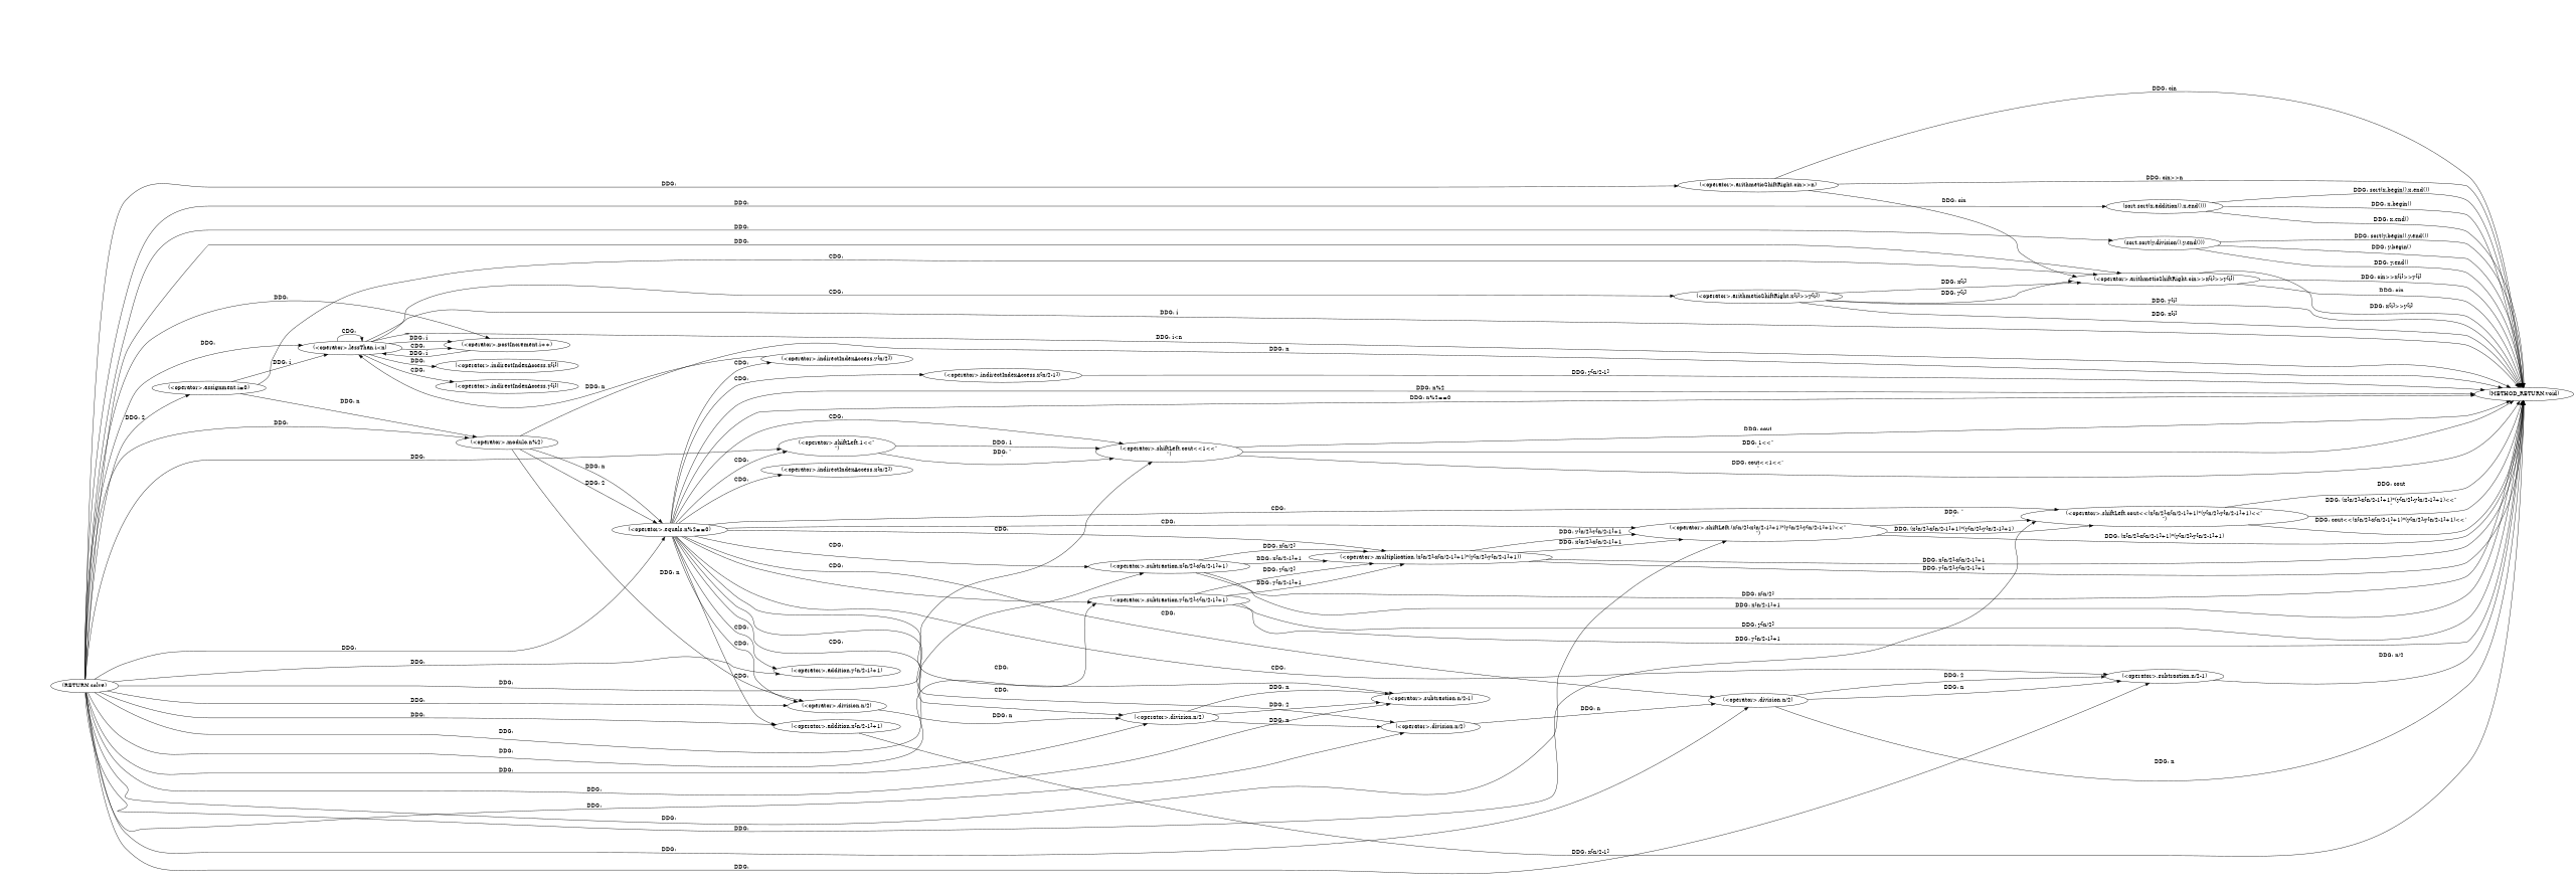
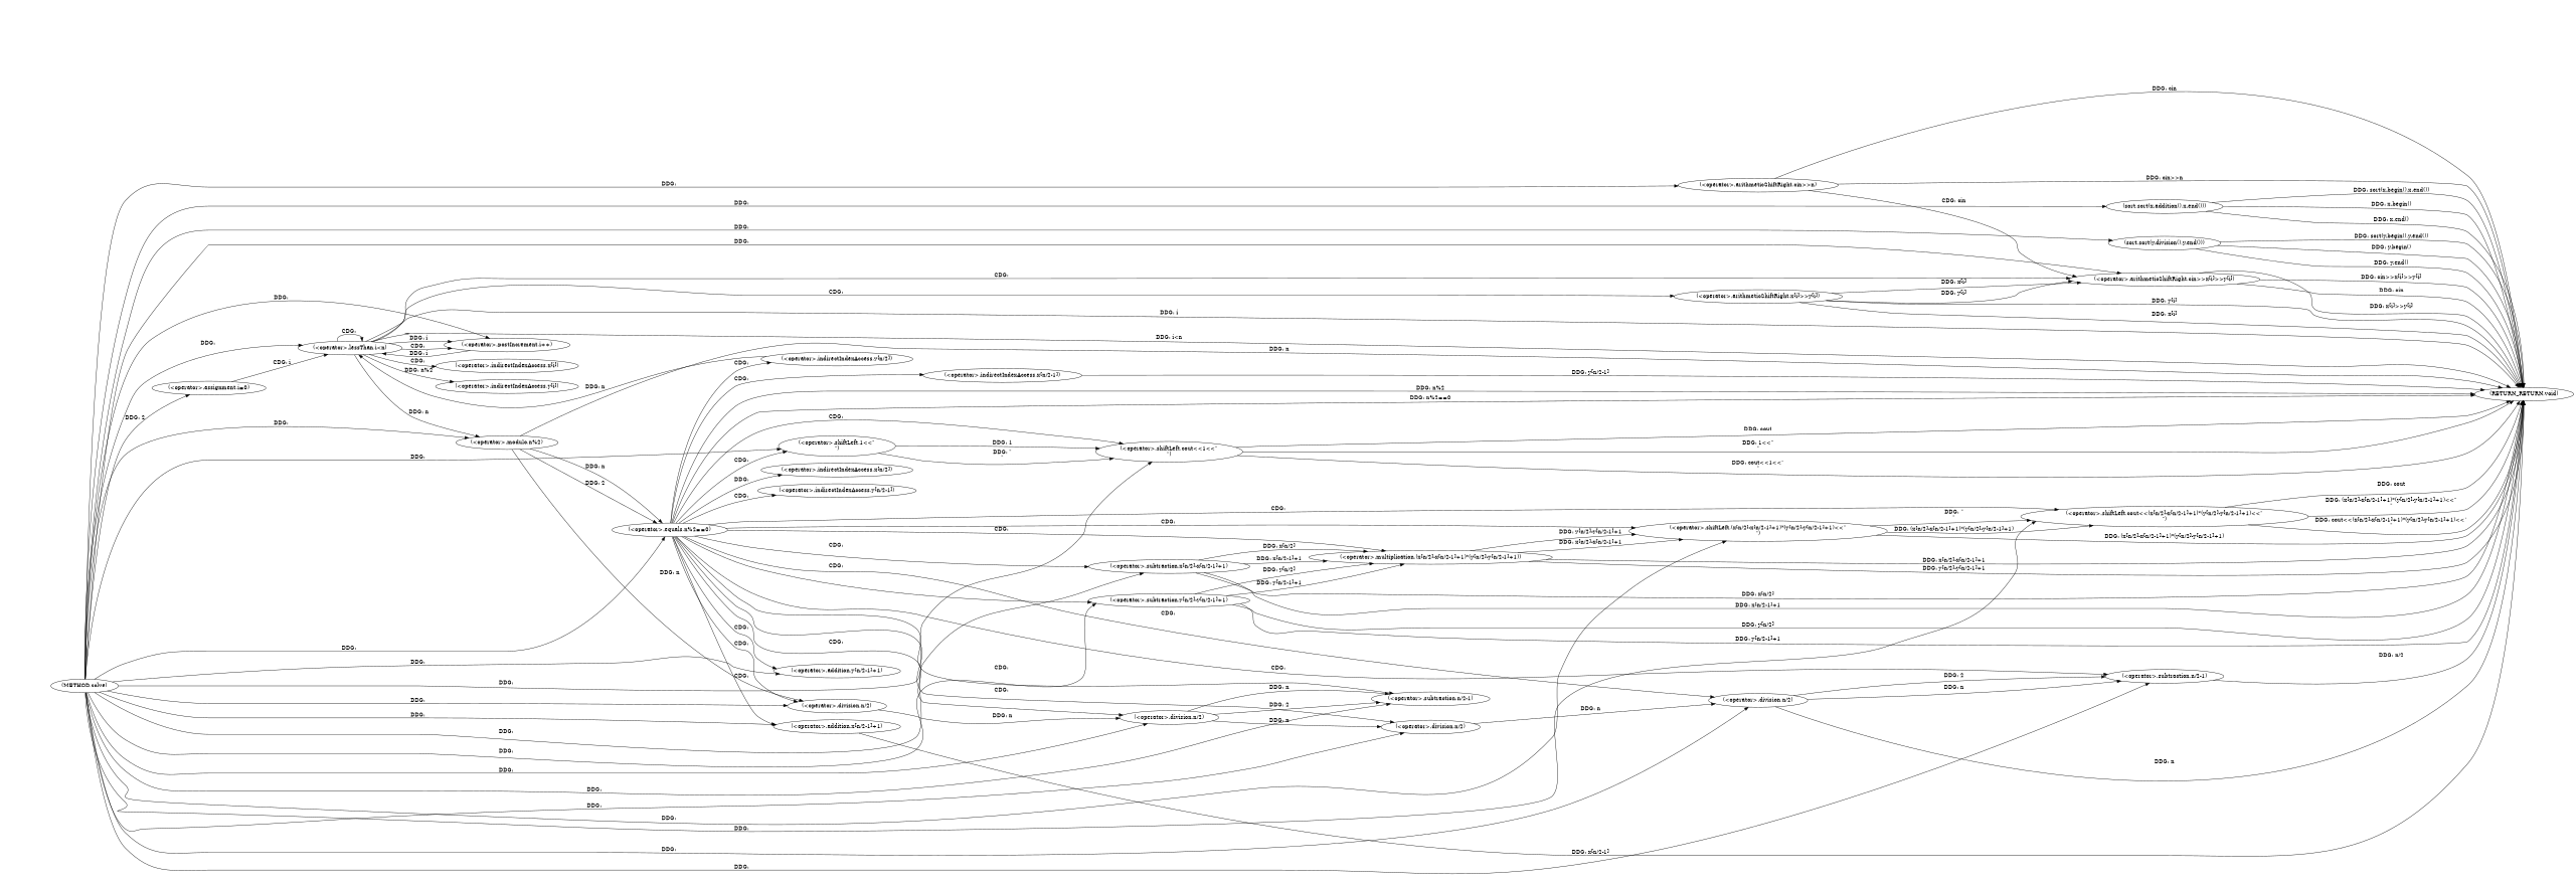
  digraph {
    rankdir=LR
-   n1 [label="(RETURN,solve)"]
+   n1 [label="(METHOD,solve)"]
    n2 [label="(<operator>.arithmeticShiftRight,cin>>n)"]
    n3 [label="(sort,sort(x.addition(),x.end()))"]
    n4 [label="(sort,sort(y.division(),y.end()))"]
    n5 [label="(<operator>.assignment,i=0)"]
    n6 [label="(<operator>.lessThan,i<n)"]
    n7 [label="(<operator>.postIncrement,i++)"]
    n8 [label="(<operator>.equals,n%2==0)"]
    n9 [label="(<operator>.arithmeticShiftRight,cin>>x[i]>>y[i])"]
    n10 [label="(<operator>.shiftLeft,cout<<(x[n/2]-x[n/2-1]+1)*(y[n/2]-y[n/2-1]+1)<<\"\n\")"]
    n11 [label="(<operator>.modulo,n%2)"]
    n12 [label="(<operator>.shiftLeft,cout<<1<<\"\n\")"]
    n13 [label="(<operator>.shiftLeft,(x[n/2]-x[n/2-1]+1)*(y[n/2]-y[n/2-1]+1)<<\"\n\")"]
    n14 [label="(<operator>.shiftLeft,1<<\"\n\")"]
    n15 [label="(<operator>.subtraction,x[n/2]-x[n/2-1]+1)"]
    n16 [label="(<operator>.subtraction,y[n/2]-y[n/2-1]+1)"]
    n17 [label="(<operator>.addition,x[n/2-1]+1)"]
    n18 [label="(<operator>.addition,y[n/2-1]+1)"]
    n19 [label="(<operator>.division,n/2)"]
    n20 [label="(<operator>.division,n/2)"]
    n21 [label="(<operator>.subtraction,n/2-1)"]
    n22 [label="(<operator>.subtraction,n/2-1)"]
    n23 [label="(<operator>.division,n/2)"]
    n24 [label="(<operator>.division,n/2)"]
-   n25 [label="(METHOD_RETURN,void)"]
+   n25 [label="(RETURN_RETURN,void)"]
    n26 [label="(<operator>.arithmeticShiftRight,x[i]>>y[i])"]
    n27 [label="(<operator>.indirectIndexAccess,x[i])"]
    n28 [label="(<operator>.indirectIndexAccess,y[i])"]
    n29 [label="(<operator>.multiplication,(x[n/2]-x[n/2-1]+1)*(y[n/2]-y[n/2-1]+1))"]
    n30 [label="(<operator>.indirectIndexAccess,x[n/2])"]
    n31 [label="(<operator>.indirectIndexAccess,y[n/2])"]
    n32 [label="(<operator>.indirectIndexAccess,x[n/2-1])"]
+   n33 [label="(<operator>.indirectIndexAccess,y[n/2-1])"]
    n1 -> n2 [label="DDG: "]
    n1 -> n3 [label="DDG: "]
    n1 -> n4 [label="DDG: "]
    n1 -> n5 [label="DDG: 2"]
    n1 -> n6 [label="DDG: "]
    n1 -> n7 [label="DDG: "]
    n1 -> n8 [label="DDG: "]
    n1 -> n9 [label="DDG: "]
    n1 -> n10 [label="DDG: "]
    n1 -> n11 [label="DDG: "]
    n1 -> n12 [label="DDG: "]
    n1 -> n13 [label="DDG: "]
    n1 -> n14 [label="DDG: "]
    n1 -> n15 [label="DDG: "]
    n1 -> n16 [label="DDG: "]
    n1 -> n17 [label="DDG: "]
    n1 -> n18 [label="DDG: "]
    n1 -> n19 [label="DDG: "]
    n1 -> n20 [label="DDG: "]
    n1 -> n21 [label="DDG: "]
    n1 -> n22 [label="DDG: "]
    n1 -> n23 [label="DDG: "]
    n1 -> n24 [label="DDG: "]
-   n2 -> n9 [label="DDG: cin"]
+   n2 -> n9 [label="CDG: cin"]
    n2 -> n25 [label="DDG: cin"]
    n2 -> n25 [label="DDG: cin>>n"]
    n3 -> n25 [label="DDG: x.begin()"]
    n3 -> n25 [label="DDG: x.end()"]
    n3 -> n25 [label="DDG: sort(x.begin(),x.end())"]
    n4 -> n25 [label="DDG: y.begin()"]
    n4 -> n25 [label="DDG: y.end()"]
    n4 -> n25 [label="DDG: sort(y.begin(),y.end())"]
-   n5 -> n6 [label="DDG: i"]
+   n5 -> n6 [label="CDG: i"]
    n6 -> n6 [label="CDG: "]
    n6 -> n7 [label="DDG: i"]
    n6 -> n7 [label="CDG: "]
-   n5 -> n9 [label="CDG: "]
-   n5 -> n11 [label="DDG: n"]
+   n6 -> n9 [label="CDG: "]
+   n6 -> n11 [label="DDG: n"]
    n6 -> n25 [label="DDG: i"]
    n6 -> n25 [label="DDG: i<n"]
    n6 -> n26 [label="CDG: "]
-   n6 -> n27 [label="DDG: "]
-   n6 -> n28 [label="CDG: "]
+   n6 -> n27 [label="CDG: "]
+   n6 -> n28 [label="DDG: n%2"]
    n7 -> n6 [label="DDG: i"]
    n8 -> n10 [label="CDG: "]
    n8 -> n12 [label="CDG: "]
    n8 -> n13 [label="CDG: "]
    n8 -> n14 [label="CDG: "]
    n8 -> n15 [label="CDG: "]
    n8 -> n16 [label="CDG: "]
    n8 -> n17 [label="CDG: "]
    n8 -> n18 [label="CDG: "]
    n8 -> n19 [label="CDG: "]
    n8 -> n20 [label="CDG: "]
    n8 -> n21 [label="CDG: "]
    n8 -> n22 [label="CDG: "]
    n8 -> n23 [label="CDG: "]
    n8 -> n24 [label="CDG: "]
    n8 -> n25 [label="DDG: n%2"]
    n8 -> n25 [label="DDG: n%2==0"]
    n8 -> n29 [label="CDG: "]
-   n8 -> n30 [label="CDG: "]
+   n8 -> n30 [label="DDG: "]
    n8 -> n31 [label="CDG: "]
    n8 -> n32 [label="CDG: "]
+   n8 -> n33 [label="CDG: "]
    n9 -> n25 [label="DDG: cin"]
    n9 -> n25 [label="DDG: x[i]>>y[i]"]
    n9 -> n25 [label="DDG: cin>>x[i]>>y[i]"]
    n10 -> n25 [label="DDG: cout"]
    n10 -> n25 [label="DDG: (x[n/2]-x[n/2-1]+1)*(y[n/2]-y[n/2-1]+1)<<\"\n\""]
    n10 -> n25 [label="DDG: cout<<(x[n/2]-x[n/2-1]+1)*(y[n/2]-y[n/2-1]+1)<<\"\n\""]
    n11 -> n8 [label="DDG: 2"]
    n11 -> n8 [label="DDG: n"]
    n11 -> n19 [label="DDG: n"]
    n11 -> n25 [label="DDG: n"]
    n12 -> n25 [label="DDG: cout"]
    n12 -> n25 [label="DDG: 1<<\"\n\""]
    n12 -> n25 [label="DDG: cout<<1<<\"\n\""]
    n13 -> n10 [label="DDG: \"\n\""]
    n13 -> n10 [label="DDG: (x[n/2]-x[n/2-1]+1)*(y[n/2]-y[n/2-1]+1)"]
    n13 -> n25 [label="DDG: (x[n/2]-x[n/2-1]+1)*(y[n/2]-y[n/2-1]+1)"]
    n14 -> n12 [label="DDG: 1"]
    n14 -> n12 [label="DDG: \"\n\""]
    n15 -> n25 [label="DDG: x[n/2]"]
    n15 -> n25 [label="DDG: x[n/2-1]+1"]
    n15 -> n29 [label="DDG: x[n/2]"]
    n15 -> n29 [label="DDG: x[n/2-1]+1"]
    n16 -> n25 [label="DDG: y[n/2]"]
    n16 -> n25 [label="DDG: y[n/2-1]+1"]
    n16 -> n29 [label="DDG: y[n/2-1]+1"]
    n16 -> n29 [label="DDG: y[n/2]"]
    n17 -> n25 [label="DDG: x[n/2-1]"]
    n19 -> n23 [label="DDG: n"]
    n20 -> n24 [label="DDG: n"]
    n22 -> n25 [label="DDG: n/2"]
    n23 -> n20 [label="DDG: n"]
    n23 -> n21 [label="DDG: n"]
    n23 -> n21 [label="DDG: 2"]
    n24 -> n22 [label="DDG: n"]
    n24 -> n22 [label="DDG: 2"]
    n24 -> n25 [label="DDG: n"]
    n26 -> n9 [label="DDG: y[i]"]
    n26 -> n9 [label="DDG: x[i]"]
    n26 -> n25 [label="DDG: x[i]"]
    n26 -> n25 [label="DDG: y[i]"]
    n29 -> n13 [label="DDG: x[n/2]-x[n/2-1]+1"]
    n29 -> n13 [label="DDG: y[n/2]-y[n/2-1]+1"]
    n29 -> n25 [label="DDG: x[n/2]-x[n/2-1]+1"]
    n29 -> n25 [label="DDG: y[n/2]-y[n/2-1]+1"]
    n31 -> n6 [label="DDG: n"]
    n32 -> n25 [label="DDG: y[n/2-1]"]
  }
